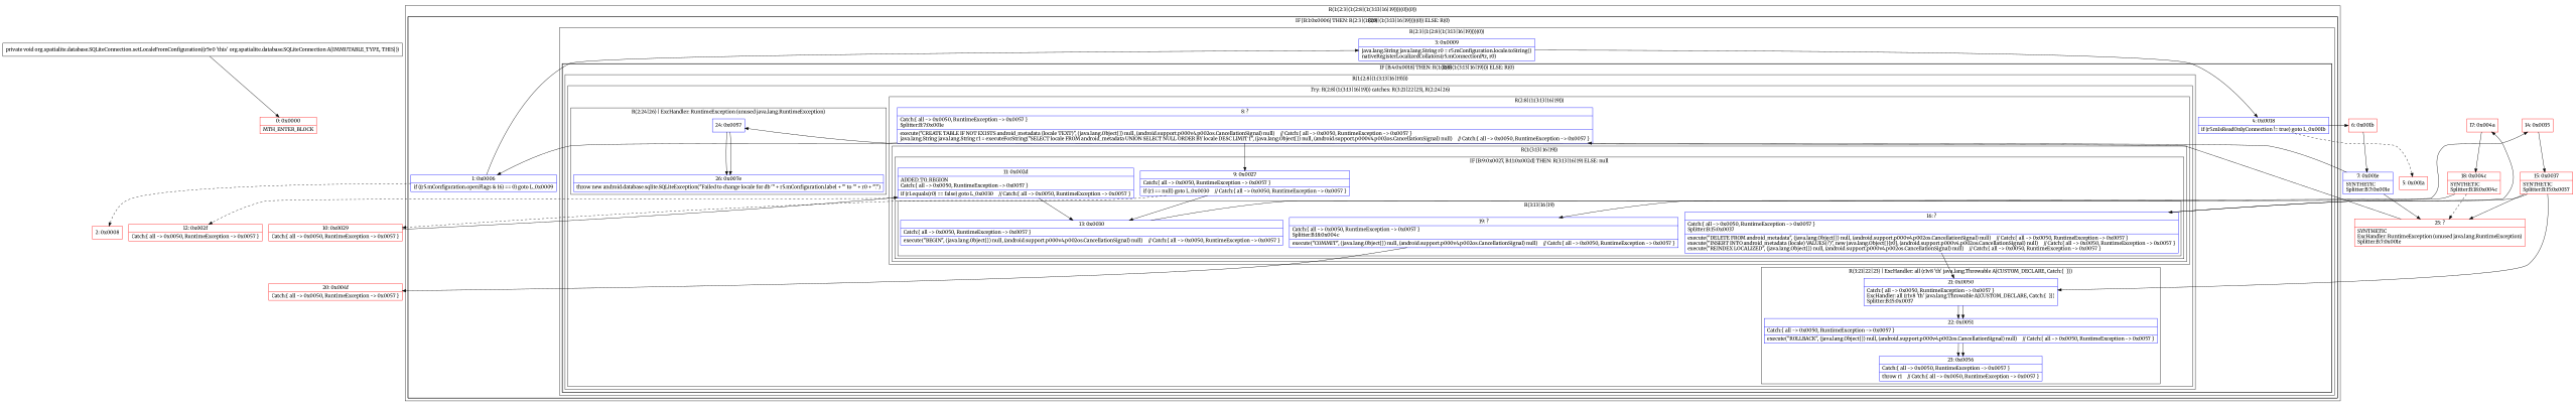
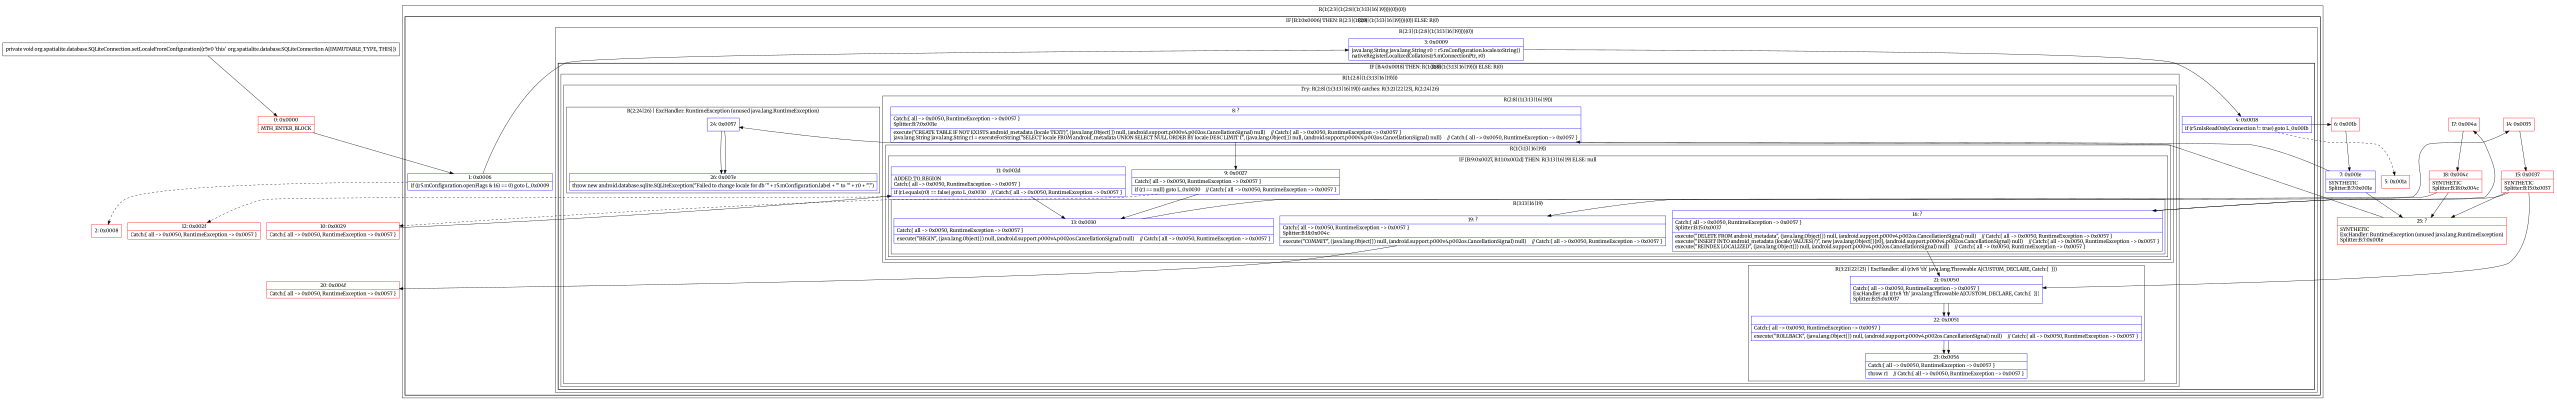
  digraph {
    fontname=Merriweather
    node [color=blue fontname=Merriweather shape=record]
    edge [fontname=Merriweather]
    n1 [label="{13\:\ 0x0030|Catch:\{ all \-\> 0x0050, RuntimeException \-\> 0x0057 \}\l|execute(\"BEGIN\", (java.lang.Object[]) null, (android.support.p000v4.p002os.CancellationSignal) null)     \/\/ Catch:\{ all \-\> 0x0050, RuntimeException \-\> 0x0057 \}\l}"]
    n2 [label="{16\:\ ?|Catch:\{ all \-\> 0x0050, RuntimeException \-\> 0x0057 \}\lSplitter:B:15:0x0037\l|execute(\"DELETE FROM android_metadata\", (java.lang.Object[]) null, (android.support.p000v4.p002os.CancellationSignal) null)     \/\/ Catch:\{ all \-\> 0x0050, RuntimeException \-\> 0x0057 \}\lexecute(\"INSERT INTO android_metadata (locale) VALUES(?)\", new java.lang.Object[]\{r0\}, (android.support.p000v4.p002os.CancellationSignal) null)     \/\/ Catch:\{ all \-\> 0x0050, RuntimeException \-\> 0x0057 \}\lexecute(\"REINDEX LOCALIZED\", (java.lang.Object[]) null, (android.support.p000v4.p002os.CancellationSignal) null)     \/\/ Catch:\{ all \-\> 0x0050, RuntimeException \-\> 0x0057 \}\l}"]
    n3 [label="{19\:\ ?|Catch:\{ all \-\> 0x0050, RuntimeException \-\> 0x0057 \}\lSplitter:B:18:0x004c\l|execute(\"COMMIT\", (java.lang.Object[]) null, (android.support.p000v4.p002os.CancellationSignal) null)     \/\/ Catch:\{ all \-\> 0x0050, RuntimeException \-\> 0x0057 \}\l}"]
    n4 [label="{9\:\ 0x0027|Catch:\{ all \-\> 0x0050, RuntimeException \-\> 0x0057 \}\l|if (r1 == null) goto L_0x0030     \/\/ Catch:\{ all \-\> 0x0050, RuntimeException \-\> 0x0057 \}\l}"]
    n5 [label="{11\:\ 0x002d|ADDED_TO_REGION\lCatch:\{ all \-\> 0x0050, RuntimeException \-\> 0x0057 \}\l|if (r1.equals(r0) == false) goto L_0x0030     \/\/ Catch:\{ all \-\> 0x0050, RuntimeException \-\> 0x0057 \}\l}"]
    n6 [label="{8\:\ ?|Catch:\{ all \-\> 0x0050, RuntimeException \-\> 0x0057 \}\lSplitter:B:7:0x001e\l|execute(\"CREATE TABLE IF NOT EXISTS android_metadata (locale TEXT)\", (java.lang.Object[]) null, (android.support.p000v4.p002os.CancellationSignal) null)     \/\/ Catch:\{ all \-\> 0x0050, RuntimeException \-\> 0x0057 \}\ljava.lang.String java.lang.String r1 = executeForString(\"SELECT locale FROM android_metadata UNION SELECT NULL ORDER BY locale DESC LIMIT 1\", (java.lang.Object[]) null, (android.support.p000v4.p002os.CancellationSignal) null)     \/\/ Catch:\{ all \-\> 0x0050, RuntimeException \-\> 0x0057 \}\l}"]
    n7 [label="{21\:\ 0x0050|Catch:\{ all \-\> 0x0050, RuntimeException \-\> 0x0057 \}\lExcHandler: all (r1v8 'th' java.lang.Throwable A[CUSTOM_DECLARE, Catch:\{  \}])\lSplitter:B:15:0x0037\l}"]
    n8 [label="{22\:\ 0x0051|Catch:\{ all \-\> 0x0050, RuntimeException \-\> 0x0057 \}\l|execute(\"ROLLBACK\", (java.lang.Object[]) null, (android.support.p000v4.p002os.CancellationSignal) null)     \/\/ Catch:\{ all \-\> 0x0050, RuntimeException \-\> 0x0057 \}\l}"]
    n9 [label="{23\:\ 0x0056|Catch:\{ all \-\> 0x0050, RuntimeException \-\> 0x0057 \}\l|throw r1     \/\/ Catch:\{ all \-\> 0x0050, RuntimeException \-\> 0x0057 \}\l}"]
    n10 [label="{24\:\ 0x0057}"]
    n11 [label="{26\:\ 0x007e|throw new android.database.sqlite.SQLiteException(\"Failed to change locale for db '\" + r5.mConfiguration.label + \"' to '\" + r0 + \"'.\")\l}"]
    n12 [label="{4\:\ 0x0018|if (r5.mIsReadOnlyConnection != true) goto L_0x001b\l}"]
    n13 [label="{3\:\ 0x0009|java.lang.String java.lang.String r0 = r5.mConfiguration.locale.toString()\lnativeRegisterLocalizedCollators(r5.mConnectionPtr, r0)\l}"]
    n14 [label="{1\:\ 0x0006|if ((r5.mConfiguration.openFlags & 16) == 0) goto L_0x0009\l}"]
    n15 [color=red label="{14\:\ 0x0035}"]
    n16 [color=red label="{17\:\ 0x004a}"]
    n17 [color=red label="{20\:\ 0x004f|Catch:\{ all \-\> 0x0050, RuntimeException \-\> 0x0057 \}\l}"]
    n18 [color=red label="{10\:\ 0x0029|Catch:\{ all \-\> 0x0050, RuntimeException \-\> 0x0057 \}\l}"]
    n19 [color=red label="{12\:\ 0x002f|Catch:\{ all \-\> 0x0050, RuntimeException \-\> 0x0057 \}\l}"]
    n20 [color=red label="{5\:\ 0x001a}"]
    n21 [color=red label="{6\:\ 0x001b}"]
    n22 [color=red label="{2\:\ 0x0008}"]
    n23 [label="{7\:\ 0x001e|SYNTHETIC\lSplitter:B:7:0x001e\l}"]
    n24 [color=red label="{15\:\ 0x0037|SYNTHETIC\lSplitter:B:15:0x0037\l}"]
    n25 [color=red label="{18\:\ 0x004c|SYNTHETIC\lSplitter:B:18:0x004c\l}"]
    n26 [color=red label="{0\:\ 0x0000|MTH_ENTER_BLOCK\l}"]
    n27 [color=red label="{25\:\ ?|SYNTHETIC\lExcHandler: RuntimeException (unused java.lang.RuntimeException)\lSplitter:B:7:0x001e\l}"]
    n28 [label="{private void org.spatialite.database.SQLiteConnection.setLocaleFromConfiguration((r5v0 'this' org.spatialite.database.SQLiteConnection A[IMMUTABLE_TYPE, THIS])) }" color=""]
    subgraph cluster_1 {
      label="R(1:(2:3|(1:(2:8|(1:(3:13|16|19))))(0))(0))"
      subgraph cluster_2 {
        label="IF [B:1:0x0006] THEN: R(2:3|(1:(2:8|(1:(3:13|16|19))))(0)) ELSE: R(0)"
        n14
        subgraph cluster_3 {
          label="R(2:3|(1:(2:8|(1:(3:13|16|19))))(0))"
          n13
          subgraph cluster_4 {
            label="IF [B:4:0x0018] THEN: R(1:(2:8|(1:(3:13|16|19)))) ELSE: R(0)"
            n12
            subgraph cluster_5 {
              label="R(1:(2:8|(1:(3:13|16|19))))"
              subgraph cluster_6 {
                label="Try: R(2:8|(1:(3:13|16|19))) catches: R(3:21|22|23), R(2:24|26)"
                subgraph cluster_7 {
                  label="R(2:8|(1:(3:13|16|19)))"
                  n6
                  subgraph cluster_8 {
                    label="R(1:(3:13|16|19))"
                    subgraph cluster_9 {
                      label="IF [B:9:0x0027, B:11:0x002d] THEN: R(3:13|16|19) ELSE: null"
                      n4
                      n5
                      subgraph cluster_10 {
                        label="R(3:13|16|19)"
                        n1
                        n2
                        n3
                      }
                    }
                  }
                }
                subgraph cluster_11 {
                  label="R(3:21|22|23) | ExcHandler: all (r1v8 'th' java.lang.Throwable A[CUSTOM_DECLARE, Catch:\{  \}])\l"
                  n7
                  n8
                  n9
                }
                subgraph cluster_12 {
                  label="R(2:24|26) | ExcHandler: RuntimeException (unused java.lang.RuntimeException)\l"
                  n10
                  n11
                }
              }
            }
            subgraph cluster_13 {
              label="R(0)"
            }
          }
        }
        subgraph cluster_14 {
          label="R(0)"
        }
      }
    }
    subgraph cluster_15 {
      label="R(3:21|22|23) | ExcHandler: all (r1v8 'th' java.lang.Throwable A[CUSTOM_DECLARE, Catch:\{  \}])\l"
    }
    subgraph cluster_16 {
      label="R(2:24|26) | ExcHandler: RuntimeException (unused java.lang.RuntimeException)\l"
    }
    n1 -> n15
    n2 -> n7
    n2 -> n16
    n3 -> n17
    n4 -> n1
    n4 -> n18 [style=dashed]
    n5 -> n1
    n5 -> n19 [style=dashed]
    n6 -> n4
    n7 -> n8
    n7 -> n8
    n8 -> n9
    n8 -> n9
    n10 -> n11
    n10 -> n11
    n12 -> n20 [style=dashed]
    n12 -> n21
    n13 -> n12
    n14 -> n13
    n14 -> n22 [style=dashed]
    n15 -> n24
    n16 -> n25
    n18 -> n5
    n21 -> n23
    n23 -> n6
    n23 -> n27
    n24 -> n2
    n24 -> n7
    n24 -> n27
    n25 -> n3
-   n25 -> n27 [style=dashed]
-   n6 -> n14
+   n25 -> n27
+   n26 -> n14
    n27 -> n10
    n28 -> n26
  }
